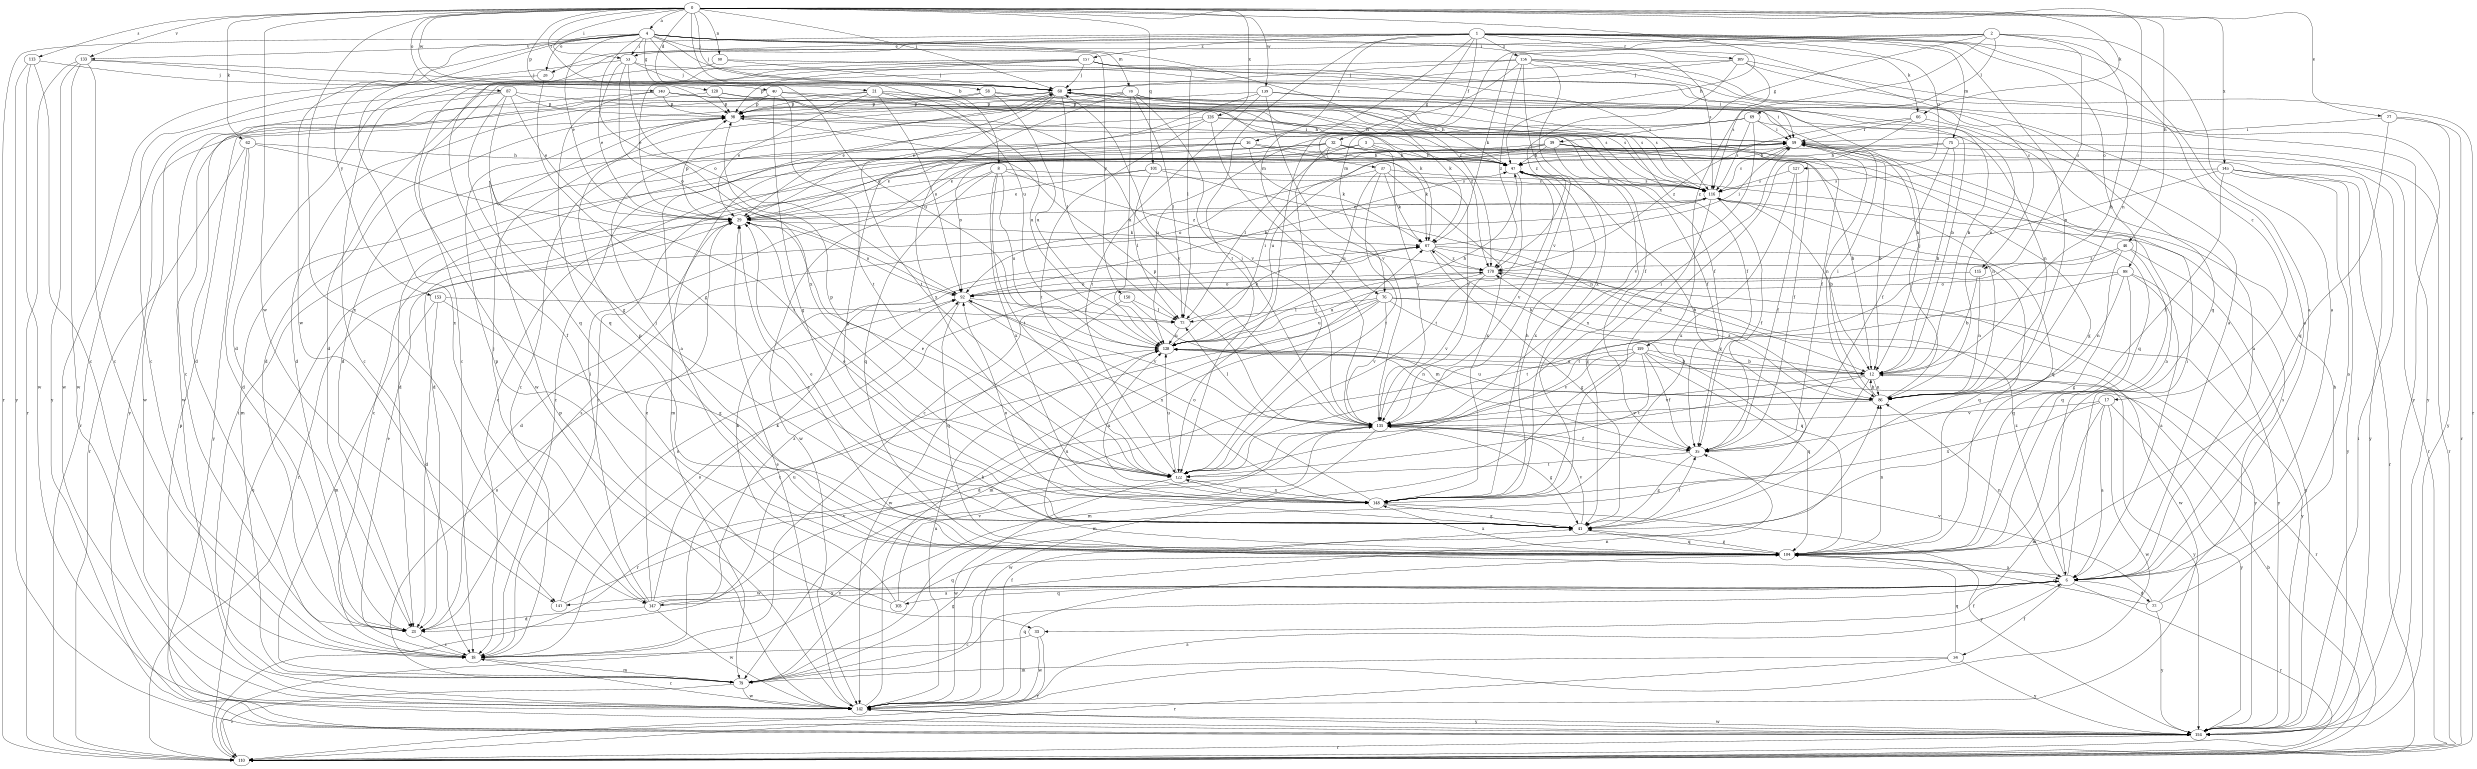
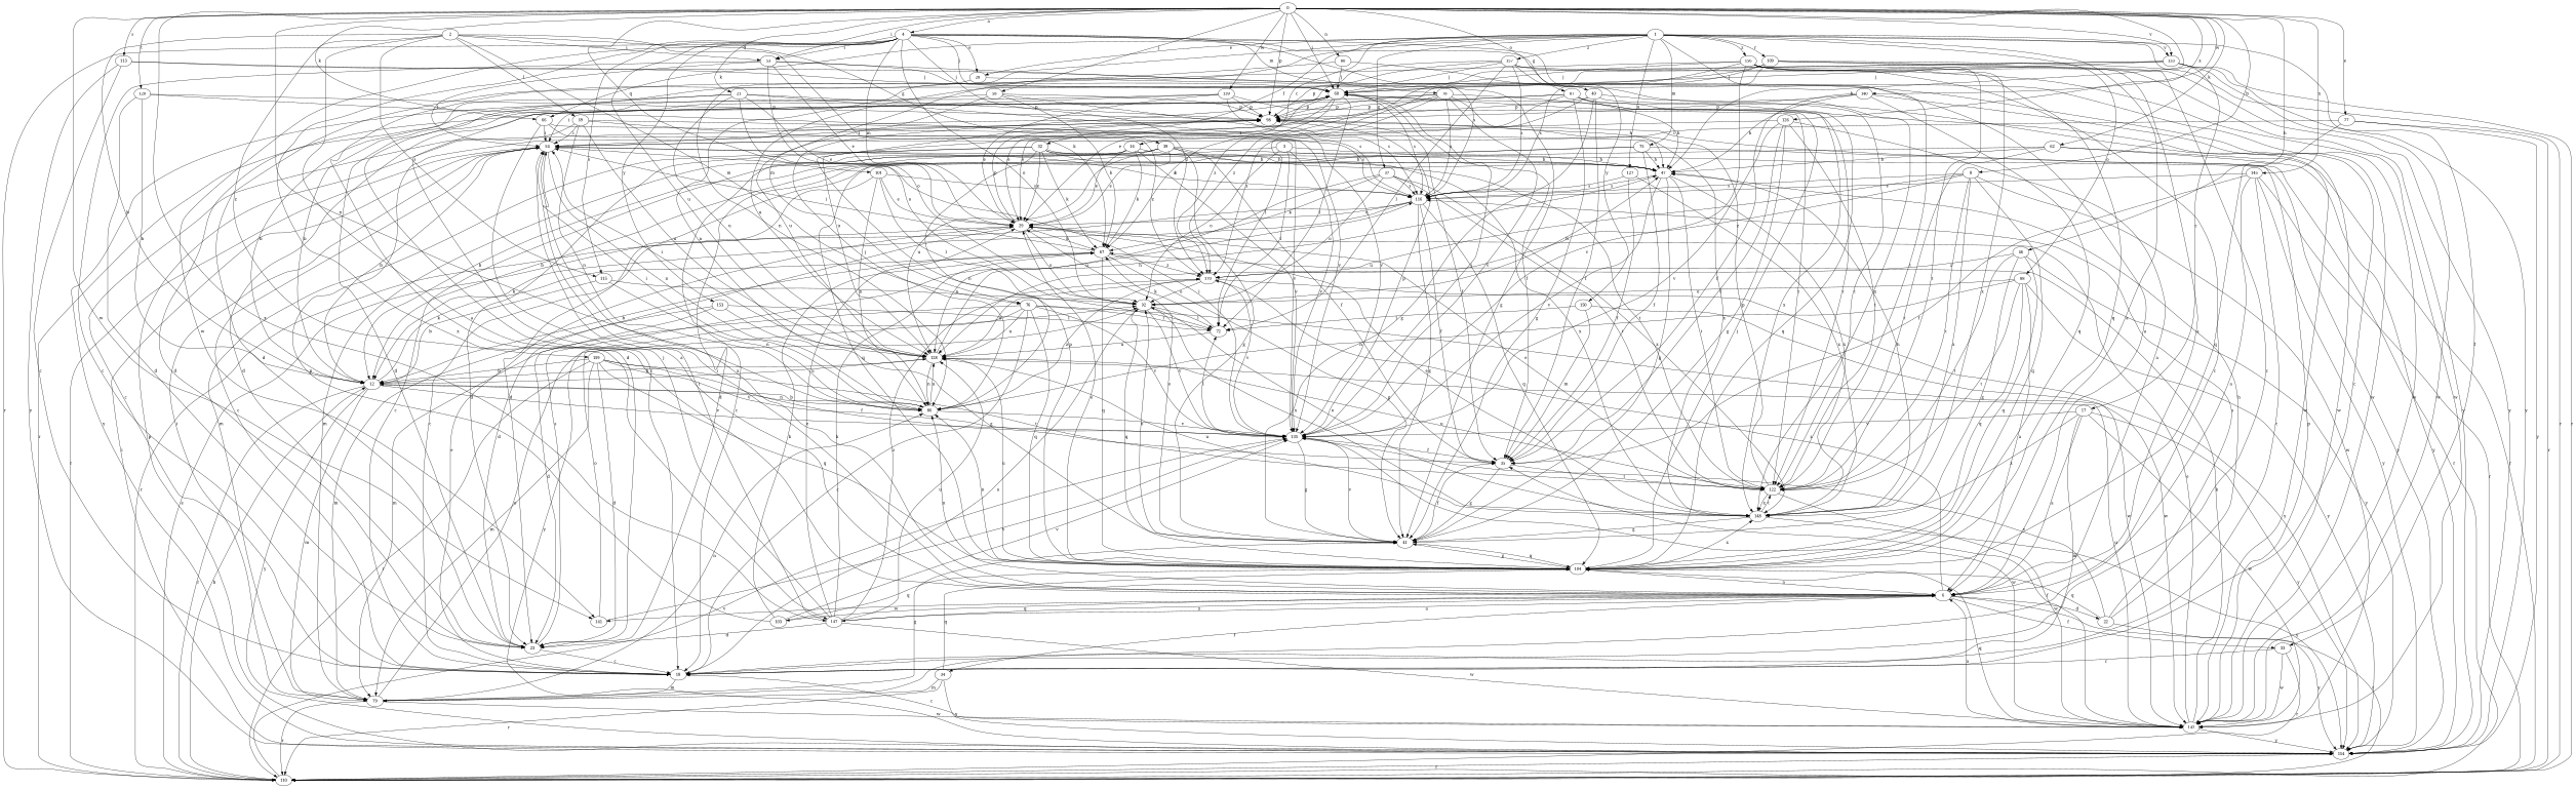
  strict digraph {
    fontname="Noto Serif"
    node [fontname="Noto Serif"]
    edge [fontname="Noto Serif"]
    0
    4
    8
    21
    27
    46
    47
    53
    58
    60
    62
    66
    80
    86
    87
    98
    101
    113
    120
    133
    139
    140
    141
    145
    n25 [label=126]
    147
    28
    115
    92
    29
    40
    78
    110
    116
    128
    150
    153
    n38 [label=170]
    122
    104
    142
    148
    12
    23
-   54 [label=59]
+   54
    154
    41
    135
    18
    67
    72
    35
    6
    1
    16
    17
    32
    33
    37
    75
    76
    88
    109
    127
    156
    157
    22
    34
    103
    79
    2
    39
    69
    159
    3
    0 -> 4 [label=a]
    0 -> 8 [label=b]
    0 -> 21 [label=d]
    0 -> 27 [label=e]
    0 -> 46 [label=h]
    0 -> 47 [label=h]
    0 -> 53 [label=i]
    0 -> 58 [label=j]
    0 -> 60 [label=j]
    0 -> 62 [label=k]
    0 -> 66 [label=k]
    0 -> 80 [label=n]
    0 -> 86 [label=n]
    0 -> 87 [label=o]
    0 -> 98 [label=p]
    0 -> 101 [label=q]
    0 -> 113 [label=s]
    0 -> 120 [label=t]
    0 -> 133 [label=v]
    0 -> 139 [label=w]
    0 -> 140 [label=w]
    0 -> 141 [label=w]
    0 -> 145 [label=x]
    0 -> n25 [label=x]
    0 -> 147 [label=x]
    4 -> 53 [label=i]
    4 -> 60 [label=j]
    4 -> 141 [label=w]
    4 -> 147 [label=x]
    4 -> 28 [label=e]
    4 -> 115 [label=s]
    4 -> 92 [label=o]
-   4 -> 29 [label=e]
+   4 -> 29 [label=m]
    4 -> 40 [label=g]
    4 -> 78 [label=m]
    4 -> 110 [label=r]
    4 -> 116 [label=s]
    4 -> 128 [label=u]
    4 -> 150 [label=y]
    4 -> 153 [label=y]
    4 -> n38 [label=z]
    8 -> 116 [label=s]
    8 -> 128 [label=u]
    8 -> n38 [label=z]
    8 -> 122 [label=t]
    8 -> 104 [label=q]
    8 -> 142 [label=w]
    8 -> 148 [label=x]
    21 -> 98 [label=p]
    21 -> 92 [label=o]
    21 -> 29 [label=e]
    21 -> 116 [label=s]
    21 -> 128 [label=u]
    21 -> 12 [label=b]
    21 -> 23 [label=d]
    27 -> 110 [label=r]
    27 -> 104 [label=q]
    27 -> 54 [label=i]
    27 -> 154 [label=y]
    46 -> n38 [label=z]
    46 -> 122 [label=t]
    46 -> 104 [label=q]
    46 -> 154 [label=y]
    46 -> 41 [label=g]
    47 -> 116 [label=s]
    47 -> 122 [label=t]
    47 -> 148 [label=x]
    47 -> 41 [label=g]
    47 -> 135 [label=v]
    53 -> 60 [label=j]
    53 -> 92 [label=o]
    53 -> 29 [label=e]
    53 -> 148 [label=x]
    53 -> 54 [label=i]
    53 -> 18 [label=c]
    58 -> 98 [label=p]
    58 -> 116 [label=s]
    58 -> 128 [label=u]
    58 -> 154 [label=y]
    58 -> 67 [label=k]
    60 -> 98 [label=p]
    60 -> 29 [label=e]
    60 -> 116 [label=s]
    60 -> 122 [label=t]
    60 -> 23 [label=d]
    60 -> 67 [label=k]
    60 -> 72 [label=l]
    60 -> 35 [label=f]
    62 -> 47 [label=h]
    62 -> 110 [label=r]
    62 -> 122 [label=t]
    62 -> 23 [label=d]
    62 -> 154 [label=y]
    66 -> n38 [label=z]
    66 -> 148 [label=x]
    66 -> 54 [label=i]
    66 -> 6 [label=a]
    80 -> 60 [label=j]
    80 -> 86 [label=n]
    80 -> 142 [label=w]
    86 -> 60 [label=j]
    86 -> 128 [label=u]
    86 -> n38 [label=z]
    86 -> 12 [label=b]
    86 -> 54 [label=i]
    86 -> 135 [label=v]
    87 -> 47 [label=h]
    87 -> 98 [label=p]
    87 -> 29 [label=e]
    87 -> 110 [label=r]
    87 -> 104 [label=q]
    87 -> 142 [label=w]
    87 -> 41 [label=g]
    98 -> 54 [label=i]
    98 -> 35 [label=f]
    101 -> 86 [label=n]
    101 -> 29 [label=e]
    101 -> 116 [label=s]
    101 -> 18 [label=c]
    101 -> 72 [label=l]
    113 -> 60 [label=j]
    113 -> 142 [label=w]
    113 -> 154 [label=y]
    113 -> 18 [label=c]
    120 -> 98 [label=p]
    120 -> 12 [label=b]
    120 -> 23 [label=d]
    120 -> 135 [label=v]
    133 -> 60 [label=j]
    133 -> 110 [label=r]
    133 -> 128 [label=u]
    133 -> 142 [label=w]
    133 -> 154 [label=y]
    133 -> 18 [label=c]
    139 -> 98 [label=p]
    139 -> 29 [label=e]
    139 -> 122 [label=t]
    139 -> 12 [label=b]
    139 -> 54 [label=i]
    139 -> 135 [label=v]
    140 -> 47 [label=h]
    140 -> 98 [label=p]
    140 -> 104 [label=q]
    140 -> 18 [label=c]
    140 -> 35 [label=f]
    141 -> 92 [label=o]
    141 -> 135 [label=v]
    145 -> 110 [label=r]
    145 -> 116 [label=s]
    145 -> 154 [label=y]
    145 -> 18 [label=c]
    145 -> 35 [label=f]
    145 -> 6 [label=a]
    n25 -> 122 [label=t]
    n25 -> 54 [label=i]
    n25 -> 41 [label=g]
    n25 -> 135 [label=v]
    n25 -> 35 [label=f]
    n25 -> 6 [label=a]
    147 -> 60 [label=j]
    147 -> 29 [label=e]
    147 -> 128 [label=u]
    147 -> n38 [label=z]
    147 -> 142 [label=w]
    147 -> 23 [label=d]
    147 -> 54 [label=i]
    147 -> 67 [label=k]
    147 -> 6 [label=a]
    28 -> 23 [label=d]
    28 -> 41 [label=g]
    115 -> 86 [label=n]
    115 -> 92 [label=o]
    115 -> 12 [label=b]
    92 -> 47 [label=h]
    92 -> 104 [label=q]
    92 -> 148 [label=x]
    92 -> 135 [label=v]
    92 -> 72 [label=l]
    29 -> 98 [label=p]
    29 -> 92 [label=o]
    29 -> 23 [label=d]
    29 -> 67 [label=k]
    40 -> 98 [label=p]
    40 -> n38 [label=z]
    40 -> 122 [label=t]
    40 -> 142 [label=w]
    40 -> 41 [label=g]
    40 -> 35 [label=f]
    78 -> 47 [label=h]
    78 -> 98 [label=p]
    78 -> 116 [label=s]
    78 -> 128 [label=u]
    78 -> 148 [label=x]
    78 -> 23 [label=d]
    78 -> 135 [label=v]
    78 -> 72 [label=l]
    110 -> 29 [label=e]
    110 -> 12 [label=b]
    110 -> 135 [label=v]
    116 -> 29 [label=e]
    116 -> 110 [label=r]
    116 -> 104 [label=q]
    116 -> 12 [label=b]
    116 -> 41 [label=g]
    116 -> 35 [label=f]
    128 -> 47 [label=h]
    128 -> 86 [label=n]
    128 -> 12 [label=b]
    128 -> 54 [label=i]
    150 -> 142 [label=w]
    150 -> 72 [label=l]
    150 -> 35 [label=m]
    153 -> 23 [label=d]
    153 -> 41 [label=g]
    153 -> 72 [label=l]
    153 -> 79 [label=m]
    n38 -> 92 [label=o]
    n38 -> 128 [label=u]
    n38 -> 154 [label=y]
    n38 -> 135 [label=v]
    122 -> 98 [label=p]
    122 -> 29 [label=e]
    122 -> 128 [label=u]
    122 -> 142 [label=w]
    122 -> 148 [label=x]
    104 -> 60 [label=j]
    104 -> 86 [label=n]
    104 -> 98 [label=p]
    104 -> 29 [label=e]
    104 -> 128 [label=u]
    104 -> 148 [label=x]
    104 -> 41 [label=g]
    104 -> 6 [label=a]
    142 -> 98 [label=p]
    142 -> 29 [label=e]
    142 -> 128 [label=u]
    142 -> 104 [label=q]
    142 -> 154 [label=y]
    142 -> 18 [label=c]
    142 -> 67 [label=k]
    142 -> 35 [label=f]
    142 -> 6 [label=a]
    148 -> 47 [label=h]
    148 -> 92 [label=o]
    148 -> 29 [label=e]
    148 -> 128 [label=u]
    148 -> 122 [label=t]
    148 -> 154 [label=y]
    148 -> 41 [label=g]
    12 -> 86 [label=n]
    12 -> 110 [label=r]
    12 -> 128 [label=u]
    12 -> 154 [label=y]
    12 -> 135 [label=v]
    12 -> 67 [label=k]
    12 -> 79 [label=m]
    23 -> 116 [label=s]
    23 -> 18 [label=c]
    54 -> 47 [label=h]
    54 -> 86 [label=n]
    54 -> 110 [label=r]
    54 -> 116 [label=s]
    54 -> 12 [label=b]
    54 -> 18 [label=c]
    54 -> 6 [label=a]
    154 -> 98 [label=p]
    154 -> 110 [label=r]
-   154 -> 142 [label=w]
    154 -> 54 [label=i]
    41 -> 92 [label=o]
    41 -> 29 [label=e]
    41 -> 104 [label=q]
    41 -> 135 [label=v]
    41 -> 35 [label=f]
    135 -> 60 [label=j]
    135 -> 98 [label=p]
    135 -> 142 [label=w]
    135 -> 54 [label=i]
    135 -> 41 [label=g]
    135 -> 72 [label=l]
    135 -> 35 [label=f]
    18 -> 92 [label=o]
    18 -> 29 [label=e]
    18 -> 79 [label=m]
    67 -> n38 [label=z]
    67 -> 104 [label=q]
    67 -> 12 [label=b]
    67 -> 54 [label=i]
    67 -> 41 [label=g]
    72 -> 128 [label=u]
    72 -> 67 [label=k]
    35 -> 122 [label=t]
    35 -> 41 [label=g]
    6 -> 86 [label=n]
    6 -> 141 [label=w]
    6 -> 147 [label=x]
    6 -> 110 [label=r]
    6 -> n38 [label=z]
    6 -> 54 [label=i]
    6 -> 33 [label=f]
    6 -> 22 [label=d]
    6 -> 34 [label=f]
    6 -> 103 [label=q]
    1 -> 66 [label=k]
    1 -> 86 [label=n]
    1 -> 133 [label=v]
    1 -> 28 [label=e]
    1 -> 122 [label=t]
    1 -> 6 [label=a]
    1 -> 16 [label=c]
    1 -> 17 [label=c]
    1 -> 32 [label=f]
    1 -> 33 [label=f]
    1 -> 37 [label=g]
    1 -> 75 [label=m]
    1 -> 76 [label=m]
    1 -> 88 [label=o]
    1 -> 109 [label=r]
    1 -> 127 [label=u]
    1 -> 156 [label=z]
    1 -> 157 [label=z]
    16 -> 47 [label=h]
    16 -> 29 [label=e]
    16 -> 135 [label=v]
    16 -> 18 [label=c]
    16 -> 67 [label=k]
    16 -> 79 [label=m]
    17 -> 142 [label=w]
    17 -> 148 [label=x]
    17 -> 154 [label=y]
    17 -> 135 [label=v]
    17 -> 6 [label=a]
    17 -> 79 [label=m]
    32 -> 47 [label=h]
    32 -> 86 [label=n]
    32 -> 29 [label=e]
    32 -> 122 [label=t]
    32 -> 23 [label=d]
    32 -> 154 [label=y]
    32 -> 67 [label=k]
    32 -> 79 [label=m]
    33 -> 110 [label=r]
    33 -> 142 [label=w]
    33 -> 18 [label=c]
    37 -> 92 [label=o]
    37 -> 116 [label=s]
    37 -> 128 [label=u]
    37 -> 122 [label=t]
    37 -> 148 [label=x]
    37 -> 67 [label=k]
    75 -> 47 [label=h]
    75 -> 110 [label=r]
    75 -> 12 [label=b]
    75 -> 23 [label=d]
    75 -> 35 [label=f]
    76 -> 128 [label=u]
    76 -> 104 [label=q]
    76 -> 142 [label=w]
    76 -> 154 [label=y]
    76 -> 135 [label=v]
    76 -> 18 [label=c]
    76 -> 72 [label=l]
    76 -> 79 [label=m]
    88 -> 86 [label=n]
    88 -> 92 [label=o]
    88 -> 122 [label=t]
    88 -> 104 [label=q]
    88 -> 154 [label=y]
    88 -> 6 [label=a]
    109 -> 60 [label=j]
    109 -> 110 [label=r]
    109 -> 116 [label=s]
    109 -> n38 [label=z]
    109 -> 154 [label=y]
    109 -> 18 [label=c]
    127 -> 116 [label=s]
    127 -> 148 [label=x]
    127 -> 35 [label=f]
    156 -> 60 [label=j]
    156 -> n38 [label=z]
    156 -> 122 [label=t]
    156 -> 104 [label=q]
    156 -> 148 [label=x]
    156 -> 23 [label=d]
    156 -> 154 [label=y]
    156 -> 135 [label=v]
    156 -> 6 [label=a]
    157 -> 60 [label=j]
    157 -> 98 [label=p]
    157 -> 29 [label=e]
    157 -> 116 [label=s]
    157 -> 142 [label=w]
    157 -> 18 [label=c]
    157 -> 72 [label=l]
    157 -> 6 [label=a]
    22 -> 47 [label=h]
    22 -> 116 [label=s]
    22 -> 104 [label=q]
    22 -> 154 [label=y]
    22 -> 135 [label=v]
    34 -> 110 [label=r]
    34 -> 104 [label=q]
    34 -> 154 [label=y]
    34 -> 79 [label=m]
    103 -> 98 [label=p]
    103 -> 104 [label=q]
    103 -> 135 [label=v]
    103 -> 67 [label=k]
    79 -> 86 [label=n]
    79 -> 92 [label=o]
    79 -> 110 [label=r]
    79 -> 142 [label=w]
    79 -> 54 [label=i]
    79 -> 41 [label=g]
    2 -> 53 [label=i]
    2 -> 115 [label=s]
    2 -> 12 [label=b]
    2 -> 67 [label=k]
    2 -> 6 [label=a]
    2 -> 76 [label=m]
    2 -> 39 [label=g]
    2 -> 69 [label=l]
    2 -> 159 [label=z]
    39 -> 47 [label=h]
    39 -> 29 [label=e]
    39 -> 128 [label=u]
    39 -> 104 [label=q]
    39 -> 148 [label=x]
    39 -> 41 [label=g]
    39 -> 18 [label=c]
    39 -> 35 [label=f]
    69 -> 86 [label=n]
    69 -> 116 [label=s]
    69 -> 128 [label=u]
    69 -> 54 [label=i]
    69 -> 135 [label=v]
    69 -> 18 [label=c]
    159 -> 110 [label=r]
    159 -> 122 [label=t]
    159 -> 104 [label=q]
    159 -> 12 [label=b]
    159 -> 23 [label=d]
    159 -> 135 [label=v]
    159 -> 35 [label=f]
    159 -> 79 [label=m]
    3 -> 47 [label=h]
    3 -> 92 [label=o]
    3 -> 12 [label=b]
    3 -> 135 [label=v]
    3 -> 72 [label=l]
  }
